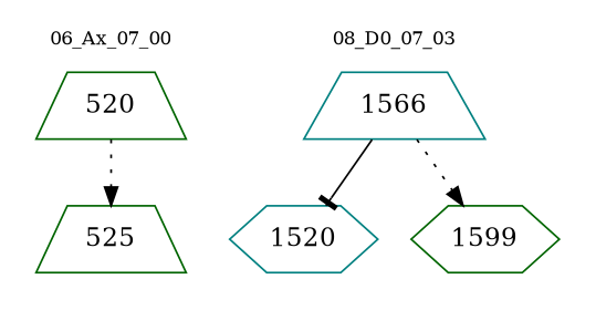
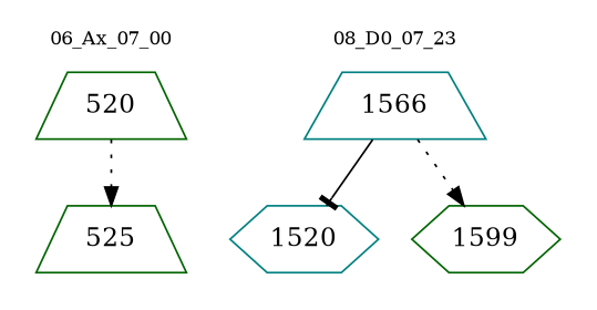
  digraph {
    node [color=darkgreen shape=trapezium]
    edge [arrowhead=normal color=black style=dotted]
    n1 [label=520]
    n2 [label=525]
    n3 [color=teal label=1566]
    n4 [color=teal label=1520 shape=hexagon]
    n5 [label=1599 shape=hexagon]
    subgraph cluster_1 {
      color=white
      fontsize=10
      label="06_Ax_07_00"
      n1
      n2
    }
    subgraph cluster_2 {
      color=white
      fontsize=10
-     label="08_D0_07_03"
+     label="08_D0_07_23"
      n3
      n4
      n5
    }
    n1 -> n2
    n3 -> n4 [arrowhead=tee style=solid]
    n3 -> n5
  }
